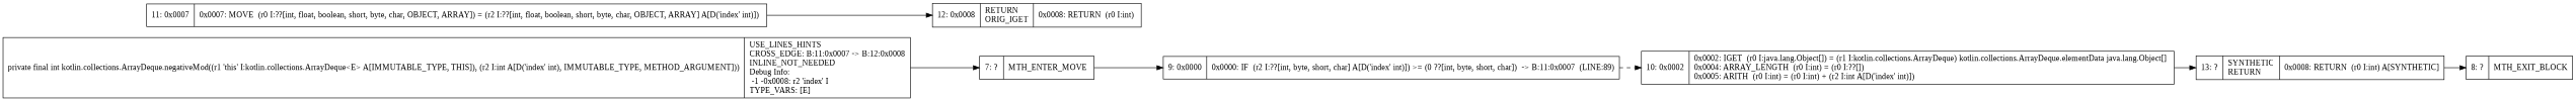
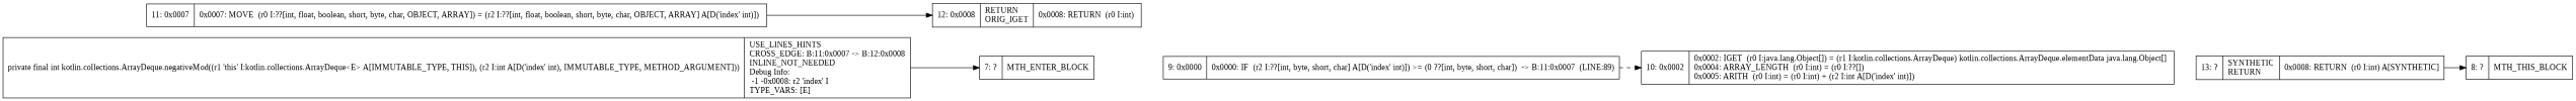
  digraph {
    fontname="Liberation Serif"
    rankdir=LR
    node [fontname="Liberation Serif" shape=record]
    edge [fontname="Liberation Serif"]
-   n1 [label="{7\:\ ?|MTH_ENTER_MOVE\l}"]
+   n1 [label="{7\:\ ?|MTH_ENTER_BLOCK\l}"]
    n2 [label="{9\:\ 0x0000|0x0000: IF  (r2 I:??[int, byte, short, char] A[D('index' int)]) \>= (0 ??[int, byte, short, char])  \-\> B:11:0x0007  (LINE:89)\l}"]
    n3 [label="{10\:\ 0x0002|0x0002: IGET  (r0 I:java.lang.Object[]) = (r1 I:kotlin.collections.ArrayDeque) kotlin.collections.ArrayDeque.elementData java.lang.Object[] \l0x0004: ARRAY_LENGTH  (r0 I:int) = (r0 I:??[]) \l0x0005: ARITH  (r0 I:int) = (r0 I:int) + (r2 I:int A[D('index' int)]) \l}"]
    n4 [label="{13\:\ ?|SYNTHETIC\lRETURN\l|0x0008: RETURN  (r0 I:int) A[SYNTHETIC]\l}"]
    n5 [label="{11\:\ 0x0007|0x0007: MOVE  (r0 I:??[int, float, boolean, short, byte, char, OBJECT, ARRAY]) = (r2 I:??[int, float, boolean, short, byte, char, OBJECT, ARRAY] A[D('index' int)]) \l}"]
    n6 [label="{12\:\ 0x0008|RETURN\lORIG_IGET\l|0x0008: RETURN  (r0 I:int) \l}"]
-   n7 [label="{8\:\ ?|MTH_EXIT_BLOCK\l}"]
+   n7 [label="{8\:\ ?|MTH_THIS_BLOCK\l}"]
    n8 [label="{private final int kotlin.collections.ArrayDeque.negativeMod((r1 'this' I:kotlin.collections.ArrayDeque\<E\> A[IMMUTABLE_TYPE, THIS]), (r2 I:int A[D('index' int), IMMUTABLE_TYPE, METHOD_ARGUMENT]))  | USE_LINES_HINTS\lCROSS_EDGE: B:11:0x0007 \-\> B:12:0x0008\lINLINE_NOT_NEEDED\lDebug Info:\l  \-1 \-0x0008: r2 'index' I\lTYPE_VARS: [E]\l}"]
-   n1 -> n2
    n2 -> n3 [style=dashed]
-   n3 -> n4
    n4 -> n7
    n5 -> n6
    n8 -> n1
  }
